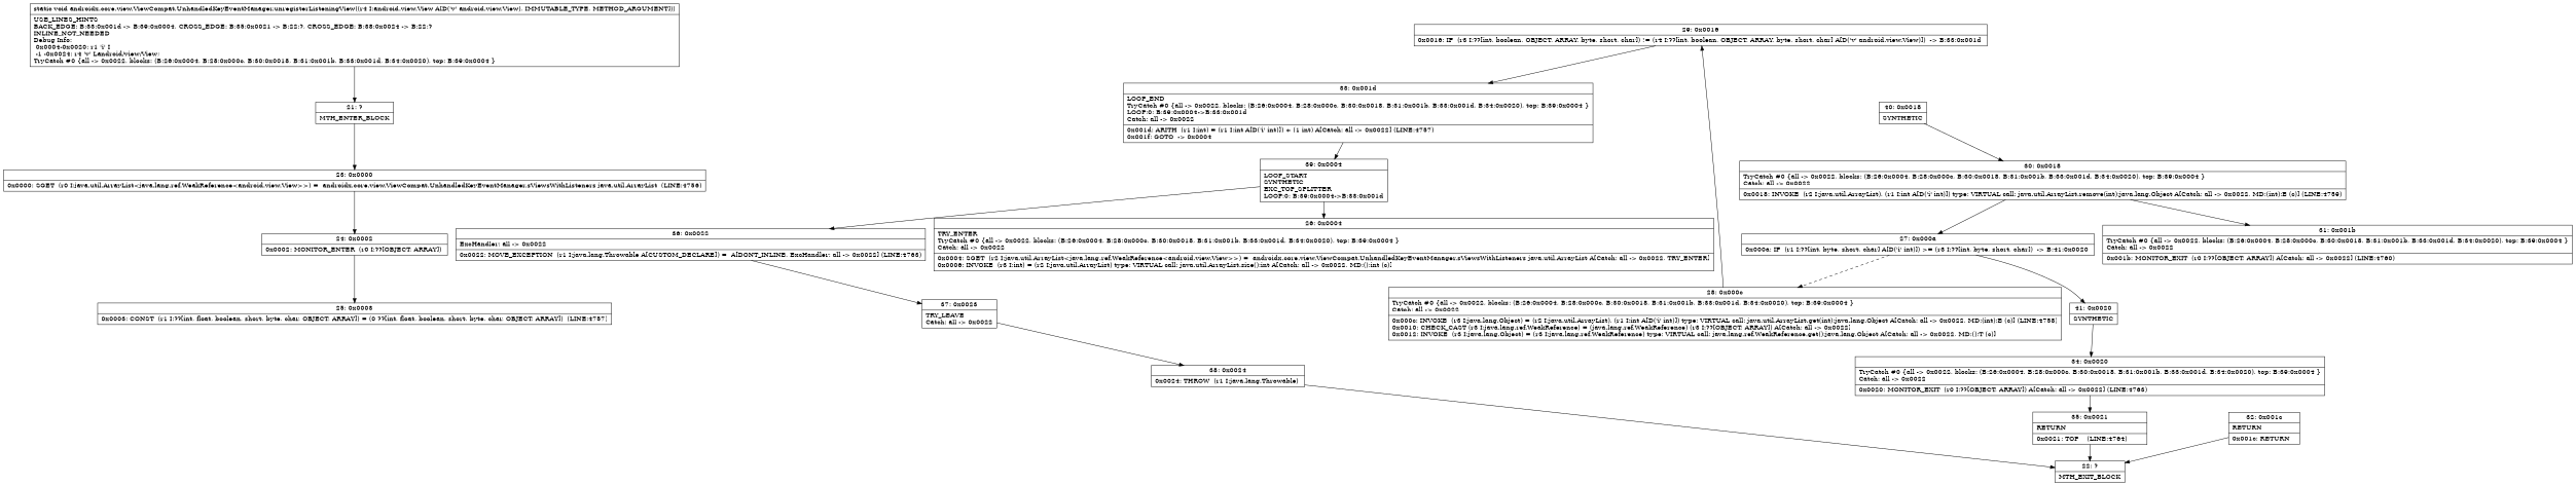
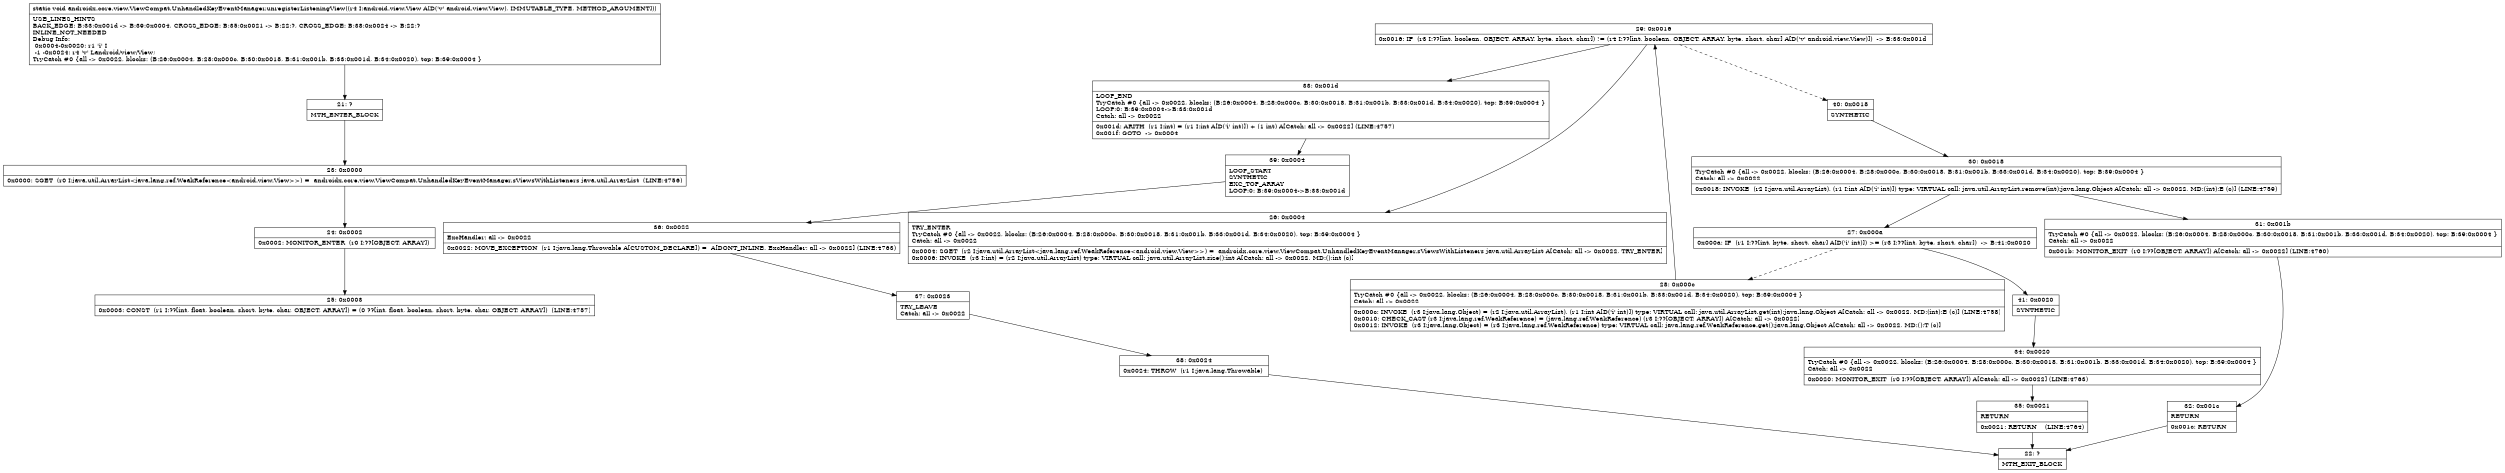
  digraph {
    node [shape=record]
    n1 [label="{21\:\ ?|MTH_ENTER_BLOCK\l}"]
    n2 [label="{23\:\ 0x0000|0x0000: SGET  (r0 I:java.util.ArrayList\<java.lang.ref.WeakReference\<android.view.View\>\>) =  androidx.core.view.ViewCompat.UnhandledKeyEventManager.sViewsWithListeners java.util.ArrayList  (LINE:4756)\l}"]
    n3 [label="{24\:\ 0x0002|0x0002: MONITOR_ENTER  (r0 I:??[OBJECT, ARRAY]) \l}"]
    n4 [label="{25\:\ 0x0003|0x0003: CONST  (r1 I:??[int, float, boolean, short, byte, char, OBJECT, ARRAY]) = (0 ??[int, float, boolean, short, byte, char, OBJECT, ARRAY])  (LINE:4757)\l}"]
-   n5 [label="{39\:\ 0x0004|LOOP_START\lSYNTHETIC\lEXC_TOP_SPLITTER\lLOOP:0: B:39:0x0004\-\>B:33:0x001d\l}"]
+   n5 [label="{39\:\ 0x0004|LOOP_START\lSYNTHETIC\lEXC_TOP_ARRAY\lLOOP:0: B:39:0x0004\-\>B:33:0x001d\l}"]
    n6 [label="{26\:\ 0x0004|TRY_ENTER\lTryCatch #0 \{all \-\> 0x0022, blocks: (B:26:0x0004, B:28:0x000c, B:30:0x0018, B:31:0x001b, B:33:0x001d, B:34:0x0020), top: B:39:0x0004 \}\lCatch: all \-\> 0x0022\l|0x0004: SGET  (r2 I:java.util.ArrayList\<java.lang.ref.WeakReference\<android.view.View\>\>) =  androidx.core.view.ViewCompat.UnhandledKeyEventManager.sViewsWithListeners java.util.ArrayList A[Catch: all \-\> 0x0022, TRY_ENTER]\l0x0006: INVOKE  (r3 I:int) = (r2 I:java.util.ArrayList) type: VIRTUAL call: java.util.ArrayList.size():int A[Catch: all \-\> 0x0022, MD:():int (c)]\l}"]
    n7 [label="{36\:\ 0x0022|ExcHandler: all \-\> 0x0022\l|0x0022: MOVE_EXCEPTION  (r1 I:java.lang.Throwable A[CUSTOM_DECLARE]) =  A[DONT_INLINE, ExcHandler: all \-\> 0x0022] (LINE:4763)\l}"]
    n8 [label="{37\:\ 0x0023|TRY_LEAVE\lCatch: all \-\> 0x0022\l}"]
    n9 [label="{27\:\ 0x000a|0x000a: IF  (r1 I:??[int, byte, short, char] A[D('i' int)]) \>= (r3 I:??[int, byte, short, char])  \-\> B:41:0x0020 \l}"]
    n10 [label="{28\:\ 0x000c|TryCatch #0 \{all \-\> 0x0022, blocks: (B:26:0x0004, B:28:0x000c, B:30:0x0018, B:31:0x001b, B:33:0x001d, B:34:0x0020), top: B:39:0x0004 \}\lCatch: all \-\> 0x0022\l|0x000c: INVOKE  (r3 I:java.lang.Object) = (r2 I:java.util.ArrayList), (r1 I:int A[D('i' int)]) type: VIRTUAL call: java.util.ArrayList.get(int):java.lang.Object A[Catch: all \-\> 0x0022, MD:(int):E (c)] (LINE:4758)\l0x0010: CHECK_CAST (r3 I:java.lang.ref.WeakReference) = (java.lang.ref.WeakReference) (r3 I:??[OBJECT, ARRAY]) A[Catch: all \-\> 0x0022]\l0x0012: INVOKE  (r3 I:java.lang.Object) = (r3 I:java.lang.ref.WeakReference) type: VIRTUAL call: java.lang.ref.WeakReference.get():java.lang.Object A[Catch: all \-\> 0x0022, MD:():T (c)]\l}"]
    n11 [label="{41\:\ 0x0020|SYNTHETIC\l}"]
    n12 [label="{29\:\ 0x0016|0x0016: IF  (r3 I:??[int, boolean, OBJECT, ARRAY, byte, short, char]) != (r4 I:??[int, boolean, OBJECT, ARRAY, byte, short, char] A[D('v' android.view.View)])  \-\> B:33:0x001d \l}"]
    n13 [label="{34\:\ 0x0020|TryCatch #0 \{all \-\> 0x0022, blocks: (B:26:0x0004, B:28:0x000c, B:30:0x0018, B:31:0x001b, B:33:0x001d, B:34:0x0020), top: B:39:0x0004 \}\lCatch: all \-\> 0x0022\l|0x0020: MONITOR_EXIT  (r0 I:??[OBJECT, ARRAY]) A[Catch: all \-\> 0x0022] (LINE:4763)\l}"]
    n14 [label="{33\:\ 0x001d|LOOP_END\lTryCatch #0 \{all \-\> 0x0022, blocks: (B:26:0x0004, B:28:0x000c, B:30:0x0018, B:31:0x001b, B:33:0x001d, B:34:0x0020), top: B:39:0x0004 \}\lLOOP:0: B:39:0x0004\-\>B:33:0x001d\lCatch: all \-\> 0x0022\l|0x001d: ARITH  (r1 I:int) = (r1 I:int A[D('i' int)]) + (1 int) A[Catch: all \-\> 0x0022] (LINE:4757)\l0x001f: GOTO  \-\> 0x0004 \l}"]
    n15 [label="{40\:\ 0x0018|SYNTHETIC\l}"]
    n16 [label="{30\:\ 0x0018|TryCatch #0 \{all \-\> 0x0022, blocks: (B:26:0x0004, B:28:0x000c, B:30:0x0018, B:31:0x001b, B:33:0x001d, B:34:0x0020), top: B:39:0x0004 \}\lCatch: all \-\> 0x0022\l|0x0018: INVOKE  (r2 I:java.util.ArrayList), (r1 I:int A[D('i' int)]) type: VIRTUAL call: java.util.ArrayList.remove(int):java.lang.Object A[Catch: all \-\> 0x0022, MD:(int):E (c)] (LINE:4759)\l}"]
    n17 [label="{31\:\ 0x001b|TryCatch #0 \{all \-\> 0x0022, blocks: (B:26:0x0004, B:28:0x000c, B:30:0x0018, B:31:0x001b, B:33:0x001d, B:34:0x0020), top: B:39:0x0004 \}\lCatch: all \-\> 0x0022\l|0x001b: MONITOR_EXIT  (r0 I:??[OBJECT, ARRAY]) A[Catch: all \-\> 0x0022] (LINE:4760)\l}"]
    n18 [label="{32\:\ 0x001c|RETURN\l|0x001c: RETURN   \l}"]
    n19 [label="{22\:\ ?|MTH_EXIT_BLOCK\l}"]
-   n20 [label="{35\:\ 0x0021|RETURN\l|0x0021: TOP    (LINE:4764)\l}"]
+   n20 [label="{35\:\ 0x0021|RETURN\l|0x0021: RETURN    (LINE:4764)\l}"]
    n21 [label="{38\:\ 0x0024|0x0024: THROW  (r1 I:java.lang.Throwable) \l}"]
    n22 [label="{static void androidx.core.view.ViewCompat.UnhandledKeyEventManager.unregisterListeningView((r4 I:android.view.View A[D('v' android.view.View), IMMUTABLE_TYPE, METHOD_ARGUMENT]))  | USE_LINES_HINTS\lBACK_EDGE: B:33:0x001d \-\> B:39:0x0004, CROSS_EDGE: B:35:0x0021 \-\> B:22:?, CROSS_EDGE: B:38:0x0024 \-\> B:22:?\lINLINE_NOT_NEEDED\lDebug Info:\l  0x0004\-0x0020: r1 'i' I\l  \-1 \-0x0024: r4 'v' Landroid\/view\/View;\lTryCatch #0 \{all \-\> 0x0022, blocks: (B:26:0x0004, B:28:0x000c, B:30:0x0018, B:31:0x001b, B:33:0x001d, B:34:0x0020), top: B:39:0x0004 \}\l}"]
    n1 -> n2
    n2 -> n3
    n3 -> n4
-   n5 -> n6
+   n12 -> n6
    n5 -> n7
    n7 -> n8
    n8 -> n21
    n9 -> n10 [style=dashed]
    n9 -> n11
    n10 -> n12
    n11 -> n13
    n12 -> n14
+   n12 -> n15 [style=dashed]
    n13 -> n20
    n14 -> n5
    n15 -> n16
    n16 -> n9
    n16 -> n17
+   n17 -> n18
    n18 -> n19
    n20 -> n19
    n21 -> n19
    n22 -> n1
  }
